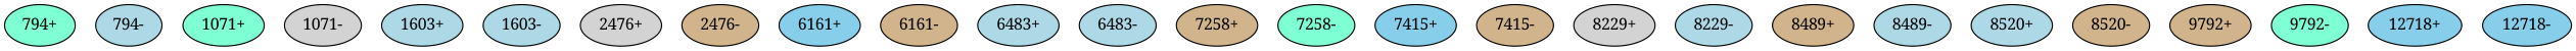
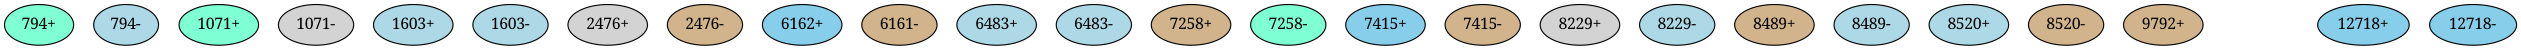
  digraph {
    k=21
    fontname="Noto Serif"
    node [l=219 style=filled fillcolor=lightblue fontname="Noto Serif"]
    "794+" [l=204 fillcolor=aquamarine]
    "794-" [l=204]
    "1071+" [fillcolor=aquamarine]
    "1071-" [fillcolor=lightgrey]
    "1603+" [l=250]
    "1603-" [l=250]
    "2476+" [l=417 fillcolor=lightgrey]
    "2476-" [l=417 fillcolor=tan]
-   "6161+" [l=220 fillcolor=skyblue]
+   "6161+" [l=220 fillcolor=skyblue label="6162+"]
    "6161-" [l=220 fillcolor=tan]
    "6483+" [l=681]
    "6483-" [l=681]
    "7258+" [l=303 fillcolor=tan]
    "7258-" [l=303 fillcolor=aquamarine]
    "7415+" [l=285 fillcolor=skyblue]
    "7415-" [l=285 fillcolor=tan]
    "8229+" [l=490 fillcolor=lightgrey]
    "8229-" [l=490]
    "8489+" [l=278 fillcolor=tan]
    "8489-" [l=278]
    "8520+" [l=314]
    "8520-" [l=314 fillcolor=tan]
    "9792+" [l=213 fillcolor=tan]
-   "9792-" [l=213 fillcolor=aquamarine]
    "12718+" [fillcolor=skyblue]
    "12718-" [fillcolor=skyblue]
  }
